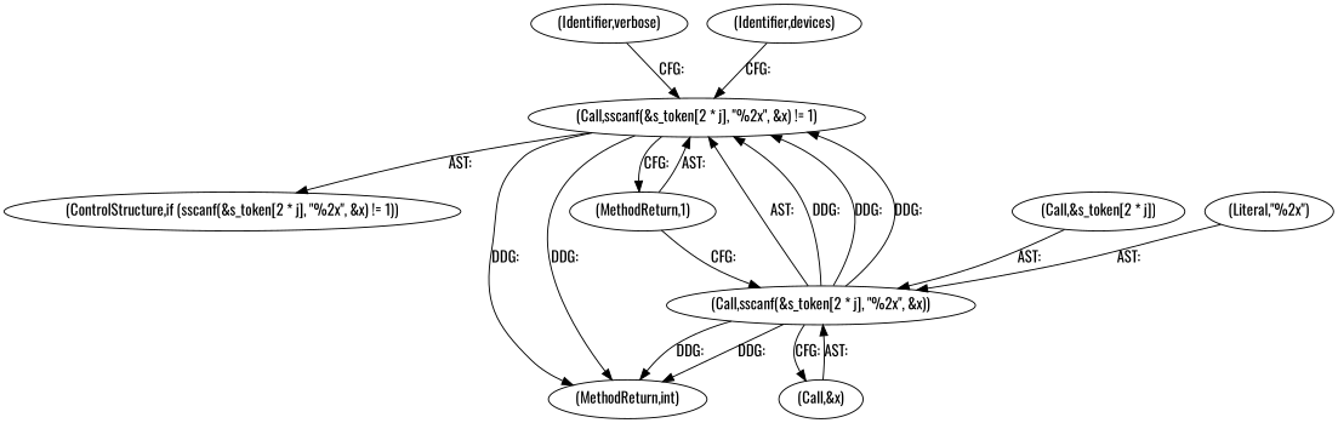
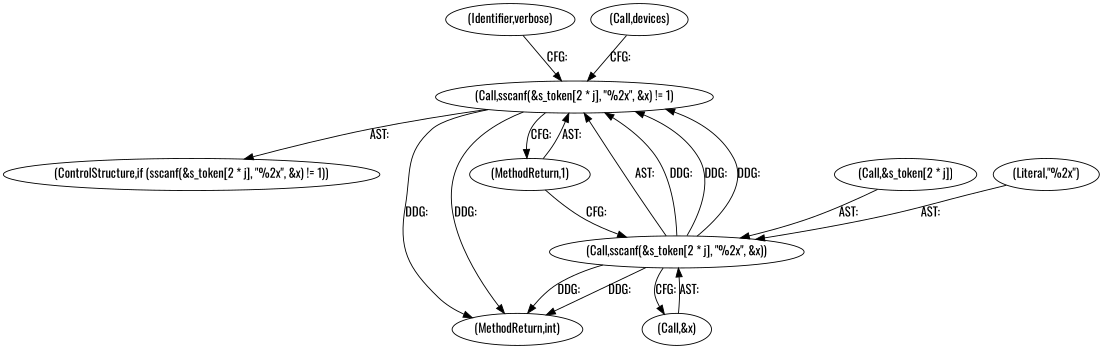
  digraph {
    fontname=Oswald
    node [fontname=Oswald]
    edge [fontname=Oswald]
    n1 [label="(Call,sscanf(&s_token[2 * j], \"%2x\", &x) != 1)"]
    n2 [label="(ControlStructure,if (sscanf(&s_token[2 * j], \"%2x\", &x) != 1))"]
    n3 [label="(MethodReturn,int)"]
    n4 [label="(MethodReturn,1)"]
    n5 [label="(Call,sscanf(&s_token[2 * j], \"%2x\", &x))"]
    n6 [label="(Call,&x)"]
    n7 [label="(Identifier,verbose)"]
    n8 [label="(Call,&s_token[2 * j])"]
    n9 [label="(Literal,\"%2x\")"]
-   n10 [label="(Identifier,devices)"]
+   n10 [label="(Call,devices)"]
    n1 -> n2 [label="AST: "]
    n1 -> n3 [label="DDG: "]
    n1 -> n3 [label="DDG: "]
    n1 -> n4 [label="CFG: "]
    n4 -> n1 [label="AST: "]
    n4 -> n5 [label="CFG: "]
    n5 -> n1 [label="AST: "]
    n5 -> n1 [label="DDG: "]
    n5 -> n1 [label="DDG: "]
    n5 -> n1 [label="DDG: "]
    n5 -> n3 [label="DDG: "]
    n5 -> n3 [label="DDG: "]
    n5 -> n6 [label="CFG: "]
    n6 -> n5 [label="AST: "]
    n7 -> n1 [label="CFG: "]
    n8 -> n5 [label="AST: "]
    n9 -> n5 [label="AST: "]
    n10 -> n1 [label="CFG: "]
  }
